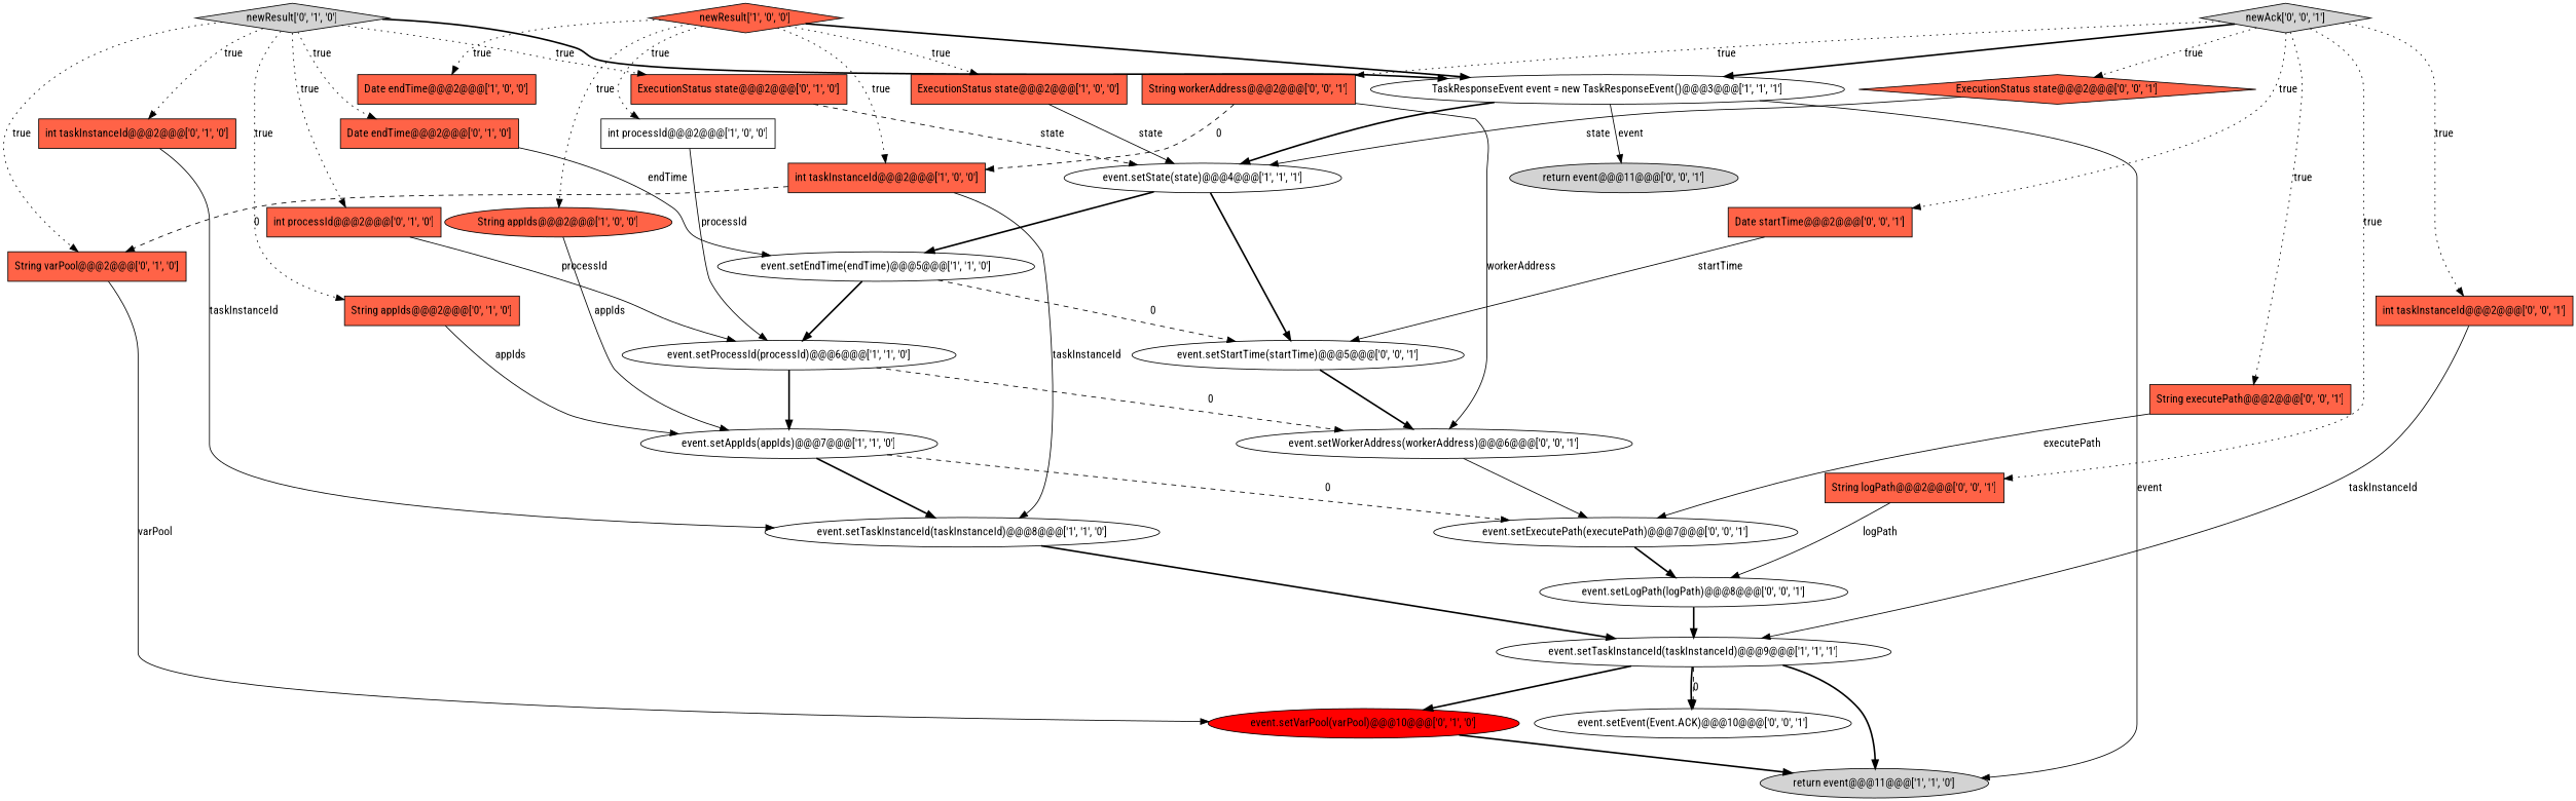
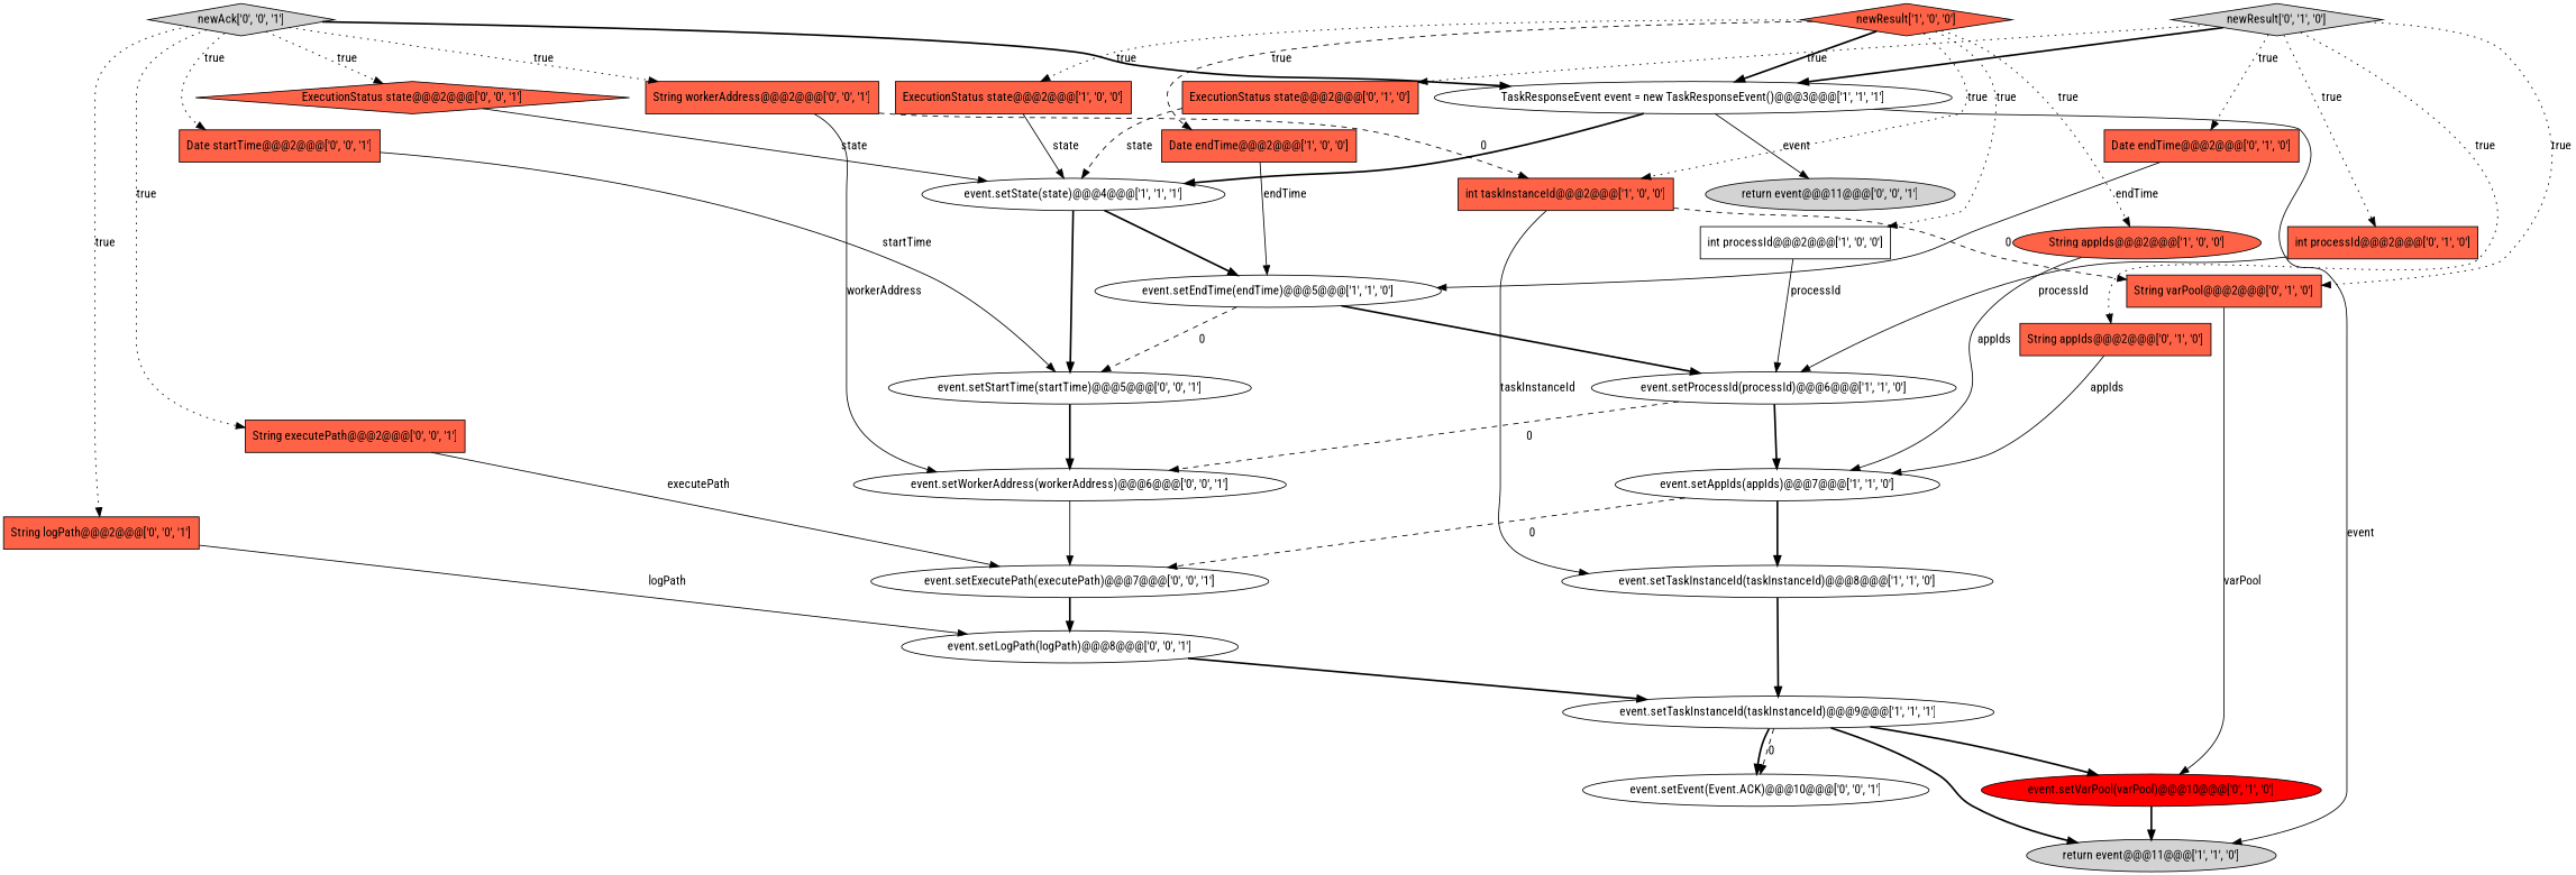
  digraph {
    fontname="Roboto Condensed"
    node [fillcolor=tomato fontname="Roboto Condensed" shape=ellipse style=filled]
    edge [fontname="Roboto Condensed" style=solid]
    n1 [fillcolor=white label="event.setExecutePath(executePath)@@@7@@@['0', '0', '1']"]
    n2 [fillcolor=white label="event.setLogPath(logPath)@@@8@@@['0', '0', '1']"]
    n3 [fillcolor=white label="event.setTaskInstanceId(taskInstanceId)@@@9@@@['1', '1', '1']"]
-   n4 [label="int taskInstanceId@@@2@@@['0', '1', '0']" shape=box]
    n5 [fillcolor=white label="event.setTaskInstanceId(taskInstanceId)@@@8@@@['1', '1', '0']"]
    n6 [label="Date endTime@@@2@@@['0', '1', '0']" shape=box]
    n7 [fillcolor=white label="event.setEndTime(endTime)@@@5@@@['1', '1', '0']"]
    n8 [fillcolor=white label="event.setStartTime(startTime)@@@5@@@['0', '0', '1']"]
    n9 [fillcolor=white label="event.setProcessId(processId)@@@6@@@['1', '1', '0']"]
    n10 [fillcolor=lightgray label="newAck['0', '0', '1']" shape=diamond]
    n11 [label="Date startTime@@@2@@@['0', '0', '1']" shape=box]
    n12 [fillcolor=white label="TaskResponseEvent event = new TaskResponseEvent()@@@3@@@['1', '1', '1']"]
-   n13 [label="int taskInstanceId@@@2@@@['0', '0', '1']" shape=box]
    n14 [label="String executePath@@@2@@@['0', '0', '1']" shape=box]
    n15 [label="String workerAddress@@@2@@@['0', '0', '1']" shape=box]
    n16 [label="ExecutionStatus state@@@2@@@['0', '0', '1']" shape=diamond]
    n17 [label="String logPath@@@2@@@['0', '0', '1']" shape=box]
    n18 [fillcolor=white label="event.setState(state)@@@4@@@['1', '1', '1']"]
    n19 [fillcolor=lightgray label="return event@@@11@@@['1', '1', '0']"]
    n20 [fillcolor=lightgray label="return event@@@11@@@['0', '0', '1']"]
    n21 [fillcolor=white label="event.setWorkerAddress(workerAddress)@@@6@@@['0', '0', '1']"]
    n22 [label="int taskInstanceId@@@2@@@['1', '0', '0']" shape=box]
    n23 [label="Date endTime@@@2@@@['1', '0', '0']" shape=box]
    n24 [fillcolor=lightgray label="newResult['0', '1', '0']" shape=diamond]
    n25 [label="ExecutionStatus state@@@2@@@['0', '1', '0']" shape=box]
    n26 [label="String varPool@@@2@@@['0', '1', '0']" shape=box]
    n27 [label="int processId@@@2@@@['0', '1', '0']" shape=box]
    n28 [label="String appIds@@@2@@@['0', '1', '0']" shape=box]
    n29 [fillcolor=red label="event.setVarPool(varPool)@@@10@@@['0', '1', '0']"]
    n30 [fillcolor=white label="event.setAppIds(appIds)@@@7@@@['1', '1', '0']"]
    n31 [fillcolor=white label="event.setEvent(Event.ACK)@@@10@@@['0', '0', '1']"]
    n32 [label="String appIds@@@2@@@['1', '0', '0']"]
    n33 [label="ExecutionStatus state@@@2@@@['1', '0', '0']" shape=box]
    n34 [fillcolor=white label="int processId@@@2@@@['1', '0', '0']" shape=box]
    n35 [label="newResult['1', '0', '0']" shape=diamond]
    n1 -> n2 [style=bold]
    n2 -> n3 [style=bold]
    n3 -> n19 [style=bold]
    n3 -> n29 [style=bold]
    n3 -> n31 [style=bold]
    n3 -> n31 [label=0 style=dashed]
-   n4 -> n5 [label=taskInstanceId]
    n5 -> n3 [style=bold]
    n6 -> n7 [label=endTime]
    n7 -> n8 [label=0 style=dashed]
    n7 -> n9 [style=bold]
    n8 -> n21 [style=bold]
    n9 -> n21 [label=0 style=dashed]
    n9 -> n30 [style=bold]
    n10 -> n11 [label=true style=dotted]
    n10 -> n12 [style=bold]
-   n10 -> n13 [label=true style=dotted]
    n10 -> n14 [label=true style=dotted]
    n10 -> n15 [label=true style=dotted]
    n10 -> n16 [label=true style=dotted]
    n10 -> n17 [label=true style=dotted]
    n11 -> n8 [label=startTime]
    n12 -> n18 [style=bold]
    n12 -> n19 [label=event]
    n12 -> n20 [label=event]
-   n13 -> n3 [label=taskInstanceId]
    n14 -> n1 [label=executePath]
    n15 -> n21 [label=workerAddress]
    n15 -> n22 [label=0 style=dashed]
    n16 -> n18 [label=state]
    n17 -> n2 [label=logPath]
    n18 -> n7 [style=bold]
    n18 -> n8 [style=bold]
    n21 -> n1
    n22 -> n5 [label=taskInstanceId]
    n22 -> n26 [label=0 style=dashed]
-   n24 -> n4 [label=true style=dotted]
+   n23 -> n7 [label=endTime]
    n24 -> n6 [label=true style=dotted]
    n24 -> n12 [style=bold]
    n24 -> n25 [label=true style=dotted]
    n24 -> n26 [label=true style=dotted]
    n24 -> n27 [label=true style=dotted]
    n24 -> n28 [label=true style=dotted]
    n25 -> n18 [label=state style=dashed]
    n26 -> n29 [label=varPool]
    n27 -> n9 [label=processId]
    n28 -> n30 [label=appIds]
    n29 -> n19 [style=bold]
    n30 -> n1 [label=0 style=dashed]
    n30 -> n5 [style=bold]
    n32 -> n30 [label=appIds]
    n33 -> n18 [label=state]
    n34 -> n9 [label=processId]
    n35 -> n12 [style=bold]
    n35 -> n22 [label=true style=dotted]
-   n35 -> n23 [label=true style=dotted]
+   n35 -> n23 [label=true style=dashed]
    n35 -> n32 [label=true style=dotted]
    n35 -> n33 [label=true style=dotted]
    n35 -> n34 [label=true style=dotted]
  }
